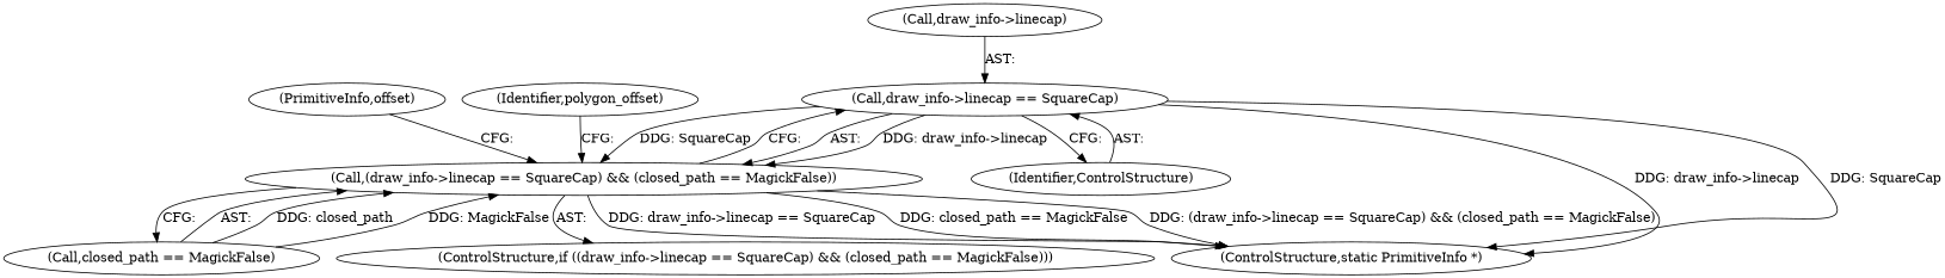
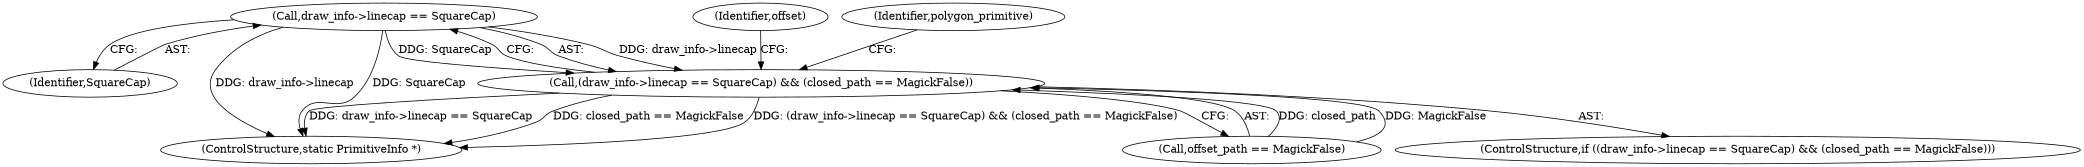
  digraph {
    n1 [label="(Call,draw_info->linecap == SquareCap)"]
    n2 [label="(Call,(draw_info->linecap == SquareCap) && (closed_path == MagickFalse))"]
-   n3 [label="(Identifier,ControlStructure)"]
+   n3 [label="(Identifier,SquareCap)"]
    n4 [label="(ControlStructure,static PrimitiveInfo *)"]
-   n5 [label="(Call,closed_path == MagickFalse)"]
+   n5 [label="(Call,offset_path == MagickFalse)"]
    n6 [label="(ControlStructure,if ((draw_info->linecap == SquareCap) && (closed_path == MagickFalse)))"]
-   n7 [label="(PrimitiveInfo,offset)"]
-   n8 [label="(Call,draw_info->linecap)"]
-   n9 [label="(Identifier,polygon_offset)"]
+   n7 [label="(Identifier,offset)"]
+   n9 [label="(Identifier,polygon_primitive)"]
    n1 -> n2 [label="AST: "]
    n1 -> n2 [label="DDG: draw_info->linecap"]
    n1 -> n2 [label="DDG: SquareCap"]
    n1 -> n3 [label="CFG: "]
    n1 -> n4 [label="DDG: draw_info->linecap"]
    n1 -> n4 [label="DDG: SquareCap"]
    n2 -> n1 [label="CFG: "]
    n2 -> n4 [label="DDG: closed_path == MagickFalse"]
    n2 -> n4 [label="DDG: (draw_info->linecap == SquareCap) && (closed_path == MagickFalse)"]
    n2 -> n4 [label="DDG: draw_info->linecap == SquareCap"]
    n2 -> n5 [label="CFG: "]
    n2 -> n6 [label="AST: "]
    n3 -> n1 [label="AST: "]
    n5 -> n2 [label="AST: "]
    n5 -> n2 [label="DDG: closed_path"]
    n5 -> n2 [label="DDG: MagickFalse"]
    n7 -> n2 [label="CFG: "]
-   n8 -> n1 [label="AST: "]
    n9 -> n2 [label="CFG: "]
  }
